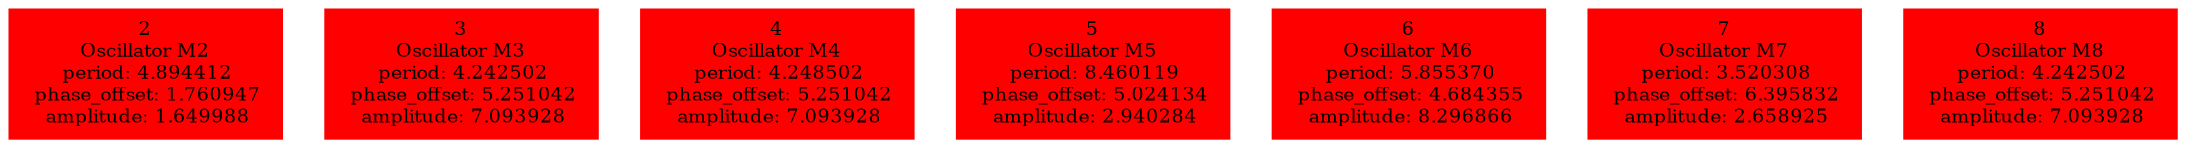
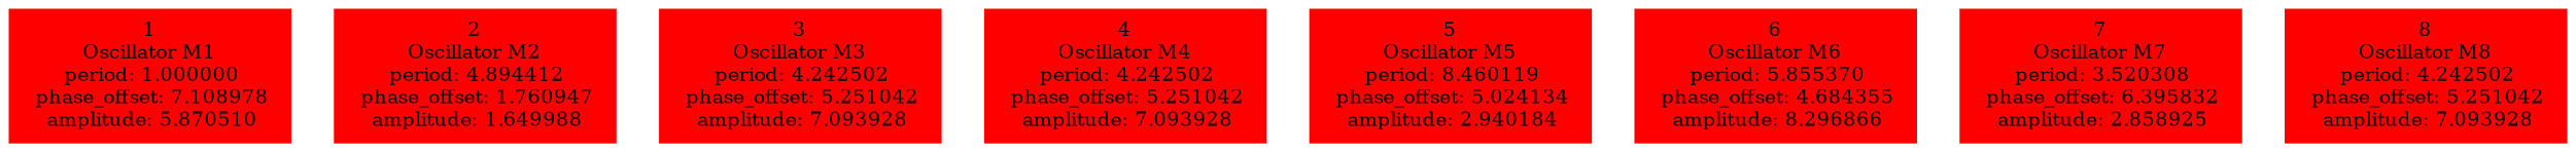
  digraph {
    forcelabels=true
    node [color=red fontsize=8 shape=box style=filled]
+   n1 [label=<1<BR />Oscillator M1<BR /> period: 1.000000<BR /> phase_offset: 7.108978<BR /> amplitude: 5.870510>]
    n2 [label=<2<BR />Oscillator M2<BR /> period: 4.894412<BR /> phase_offset: 1.760947<BR /> amplitude: 1.649988>]
    n3 [label=<3<BR />Oscillator M3<BR /> period: 4.242502<BR /> phase_offset: 5.251042<BR /> amplitude: 7.093928>]
-   n4 [label=<4<BR />Oscillator M4<BR /> period: 4.248502<BR /> phase_offset: 5.251042<BR /> amplitude: 7.093928>]
-   n5 [label=<5<BR />Oscillator M5<BR /> period: 8.460119<BR /> phase_offset: 5.024134<BR /> amplitude: 2.940284>]
+   n4 [label=<4<BR />Oscillator M4<BR /> period: 4.242502<BR /> phase_offset: 5.251042<BR /> amplitude: 7.093928>]
+   n5 [label=<5<BR />Oscillator M5<BR /> period: 8.460119<BR /> phase_offset: 5.024134<BR /> amplitude: 2.940184>]
    n6 [label=<6<BR />Oscillator M6<BR /> period: 5.855370<BR /> phase_offset: 4.684355<BR /> amplitude: 8.296866>]
-   n7 [label=<7<BR />Oscillator M7<BR /> period: 3.520308<BR /> phase_offset: 6.395832<BR /> amplitude: 2.658925>]
+   n7 [label=<7<BR />Oscillator M7<BR /> period: 3.520308<BR /> phase_offset: 6.395832<BR /> amplitude: 2.858925>]
    n8 [label=<8<BR />Oscillator M8<BR /> period: 4.242502<BR /> phase_offset: 5.251042<BR /> amplitude: 7.093928>]
  }
